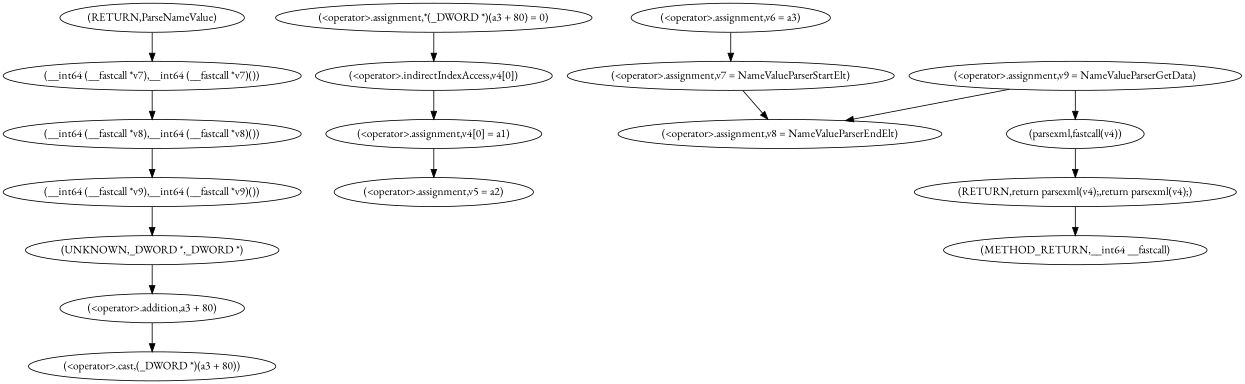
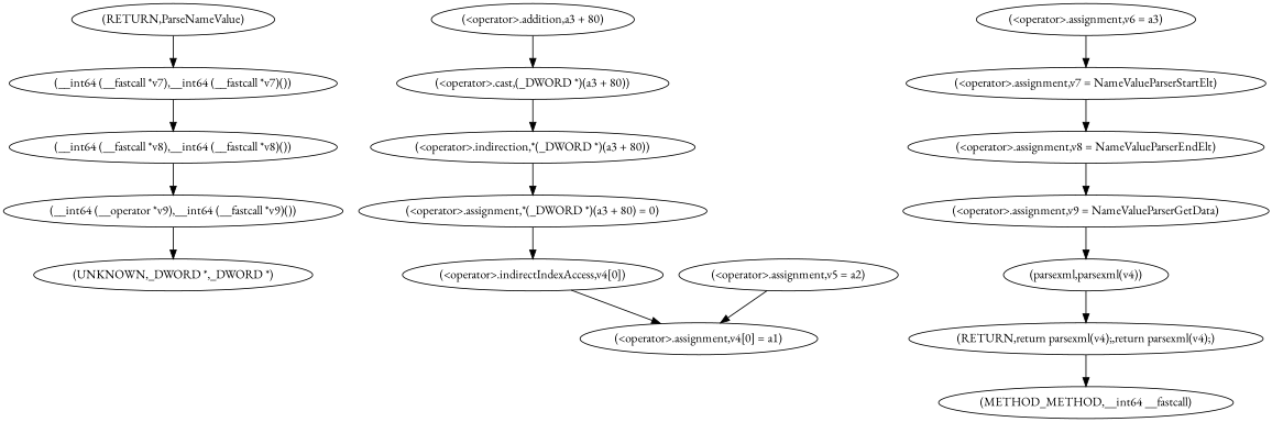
  digraph {
    fontname="EB Garamond"
    node [fontname="EB Garamond"]
    edge [fontname="EB Garamond"]
    n1 [label="(__int64 (__fastcall *v7),__int64 (__fastcall *v7)())"]
    n2 [label="(__int64 (__fastcall *v8),__int64 (__fastcall *v8)())"]
-   n3 [label="(__int64 (__fastcall *v9),__int64 (__fastcall *v9)())"]
+   n3 [label="(__int64 (__operator *v9),__int64 (__fastcall *v9)())"]
    n4 [label="(UNKNOWN,_DWORD *,_DWORD *)"]
    n5 [label="(<operator>.addition,a3 + 80)"]
    n6 [label="(<operator>.assignment,*(_DWORD *)(a3 + 80) = 0)"]
    n7 [label="(<operator>.indirectIndexAccess,v4[0])"]
    n8 [label="(<operator>.assignment,v4[0] = a1)"]
+   n9 [label="(<operator>.indirection,*(_DWORD *)(a3 + 80))"]
    n10 [label="(<operator>.cast,(_DWORD *)(a3 + 80))"]
    n11 [label="(<operator>.assignment,v5 = a2)"]
    n12 [label="(<operator>.assignment,v6 = a3)"]
    n13 [label="(<operator>.assignment,v7 = NameValueParserStartElt)"]
    n14 [label="(<operator>.assignment,v8 = NameValueParserEndElt)"]
    n15 [label="(<operator>.assignment,v9 = NameValueParserGetData)"]
-   n16 [label="(parsexml,fastcall(v4))"]
+   n16 [label="(parsexml,parsexml(v4))"]
    n17 [label="(RETURN,return parsexml(v4);,return parsexml(v4);)"]
-   n18 [label="(METHOD_RETURN,__int64 __fastcall)"]
+   n18 [label="(METHOD_METHOD,__int64 __fastcall)"]
    n19 [label="(RETURN,ParseNameValue)"]
    n1 -> n2
    n2 -> n3
    n3 -> n4
-   n4 -> n5
    n5 -> n10
    n6 -> n7
    n7 -> n8
-   n8 -> n11
+   n11 -> n8
+   n9 -> n6
+   n10 -> n9
    n12 -> n13
    n13 -> n14
-   n15 -> n14
+   n14 -> n15
    n15 -> n16
    n16 -> n17
    n17 -> n18
    n19 -> n1
  }
